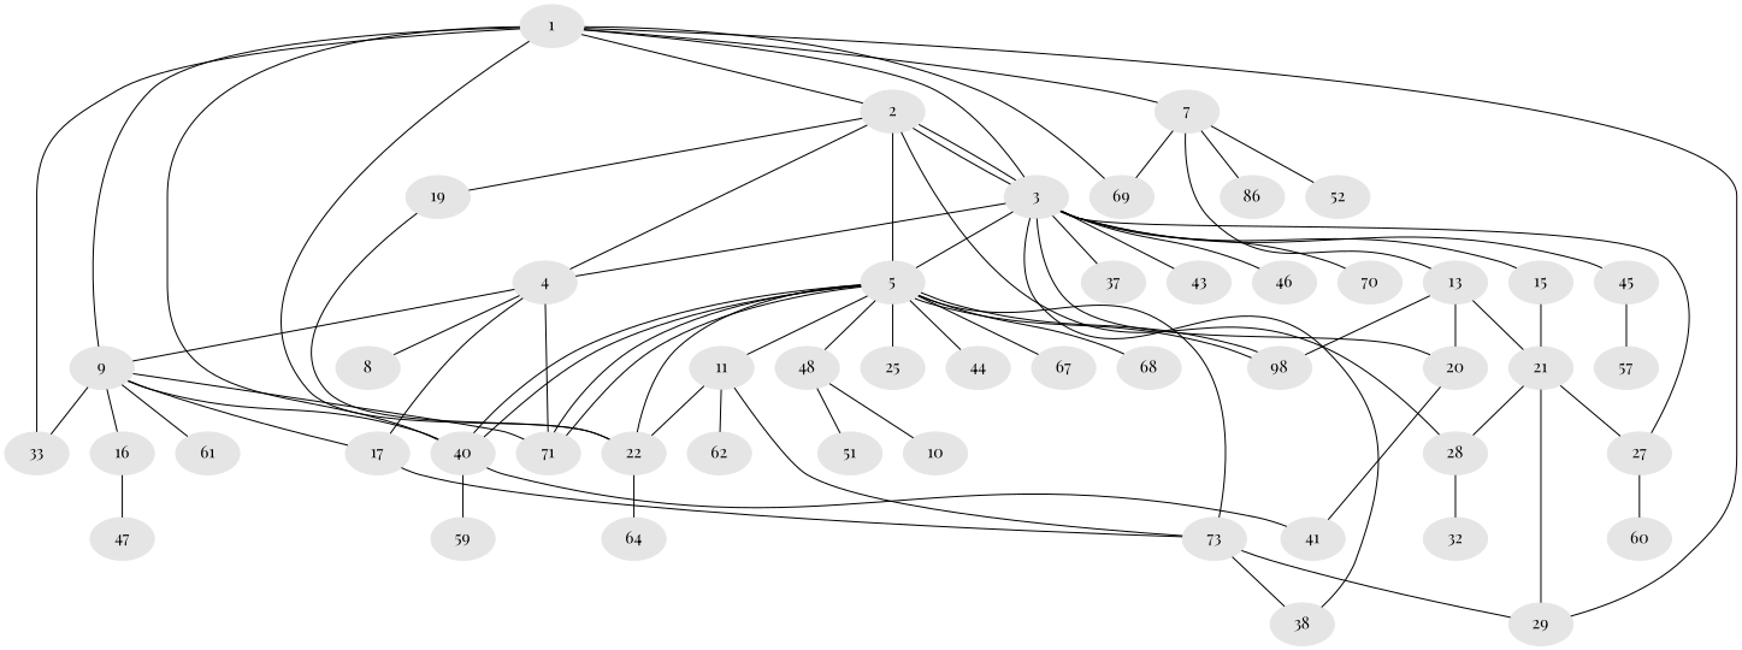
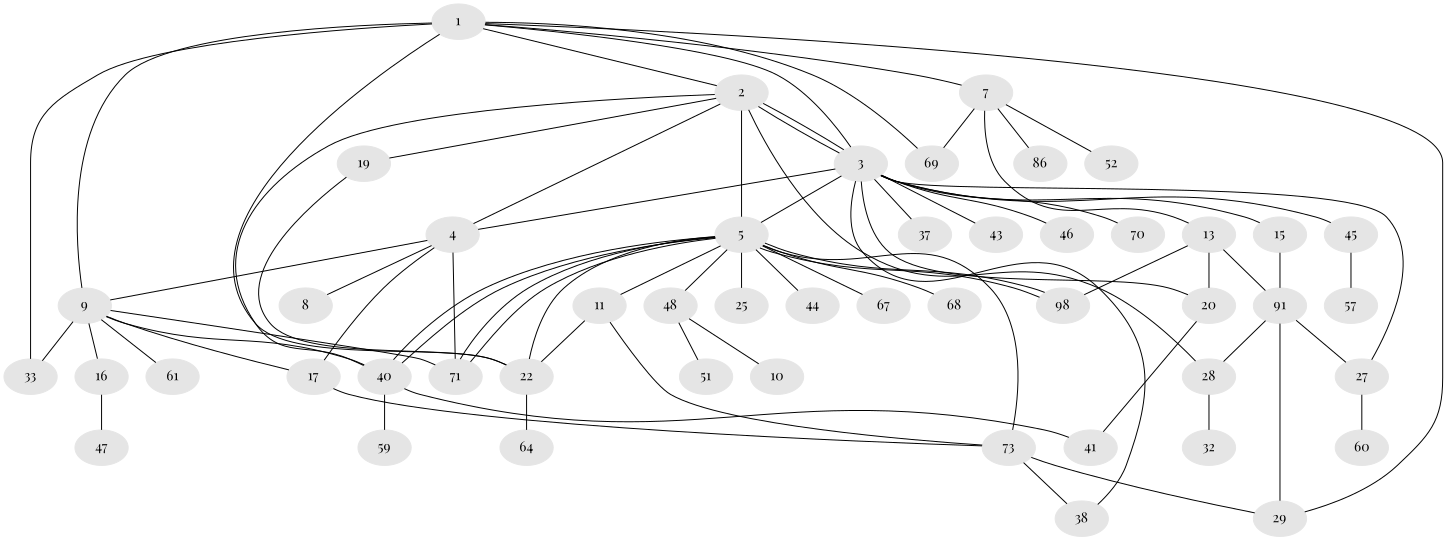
  graph {
    fontname="Playfair Display"
    node [color=gray90 fontname="Playfair Display" style=filled]
    edge [fontname="Playfair Display"]
    1 [super="+12"]
    2 [super="+36"]
    3 [super="+14"]
    7 [super="+39"]
    9 [super="+63"]
    22 [super="+66"]
    29 [super="+65"]
    33
    69
    4 [super="+42"]
    5 [super="+6"]
    19
    28
    40 [super="+50"]
    15
    20
    27
    37
    38
    43
    45
    46 [super="+54"]
    70
    13 [super="+49"]
    n25 [label=86 super="+53"]
    52
    17 [super="+35"]
    71
    16 [super="+24"]
    61
    64
    8
    11 [super="+31"]
    n34 [label=98 super="+57"]
    n35 [label=73 super="+56"]
    25
    44
    48 [super="+58"]
    67
    68
    32
    41
    59
-   21 [super="+34"]
+   21 [super="+34" label=91]
    60
    n46 [label=57]
-   62
    10
    51
    47
    1 -- 2
    1 -- 3
    1 -- 7
    1 -- 9
    1 -- 22
    1 -- 29
    1 -- 33 [weight=2]
    1 -- 69
    2 -- 3
    2 -- 3
    2 -- 4 [weight=2]
    2 -- 5 [weight=2]
    2 -- 19
    2 -- 28 [weight=2]
-   1 -- 40
+   2 -- 40
    3 -- 4
    3 -- 5 [weight=2]
    3 -- 15
    3 -- 20
    3 -- 27
    3 -- 37
    3 -- 38
    3 -- 43
    3 -- 45
    3 -- 46
    3 -- 70
    7 -- 69
    7 -- 13
    7 -- n25
    7 -- 52
    9 -- 33
    9 -- 40
    9 -- 17
    9 -- 71
    9 -- 16
    9 -- 61
    22 -- 64
    4 -- 9
    4 -- 17
    4 -- 71
    4 -- 8
    5 -- 22
    5 -- 40
    5 -- 40
    5 -- 71
    5 -- 71
    5 -- 11
    5 -- n34
    5 -- n34
    5 -- n35
    5 -- 25
    5 -- 44
    5 -- 48
    5 -- 67
    5 -- 68
    19 -- 22
    28 -- 32
    40 -- 41
    40 -- 59
    15 -- 21
    20 -- 41
    27 -- 60
    45 -- n46
    13 -- 20
    13 -- n34
    13 -- 21
    17 -- n35
    16 -- 47
    11 -- 22
    11 -- n35
-   11 -- 62
    n35 -- 29
    n35 -- 38
    48 -- 10
    48 -- 51
    21 -- 29
    21 -- 28
    21 -- 27
  }
